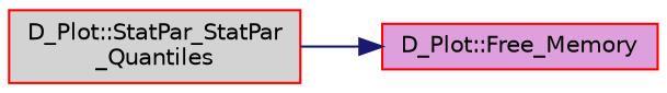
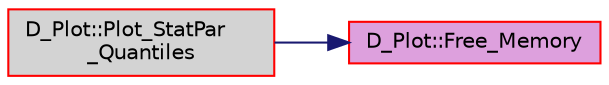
  digraph {
    rankdir=LR
    node [color=red fontname=Helvetica fontsize=10 shape=record style=filled]
-   n1 [fillcolor=lightgrey fontcolor=black height=0.2 label="D_Plot::StatPar_StatPar\l_Quantiles" width=0.4]
+   n1 [fillcolor=lightgrey fontcolor=black height=0.2 label="D_Plot::Plot_StatPar\l_Quantiles" width=0.4]
    n2 [fillcolor=plum height=0.2 label="D_Plot::Free_Memory" width=0.4]
    n1 -> n2 [color=midnightblue fontname=Helvetica fontsize=10 labelfontname=Helvetica labelfontsize=10 style=solid]
  }
